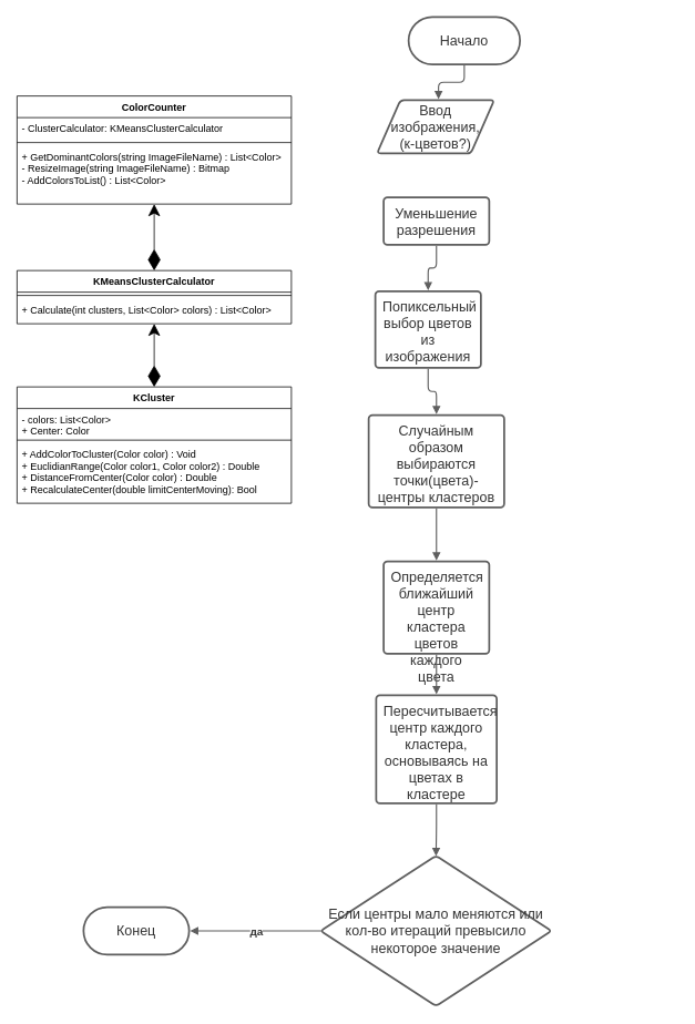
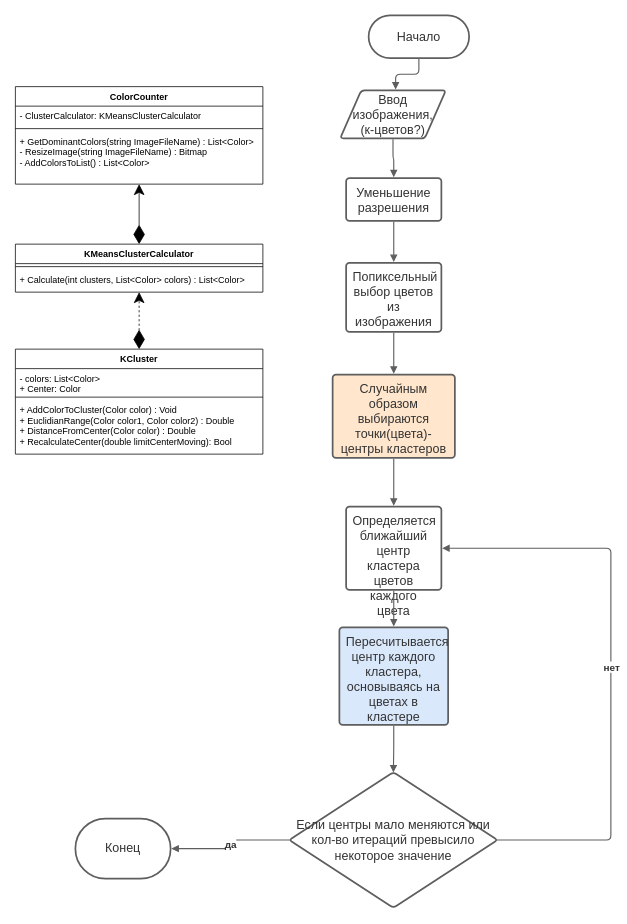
  <mxCell id="0" />
  <mxCell id="1" parent="0" />
  <mxCell id="2" value="ColorCounter" style="swimlane;fontStyle=1;align=center;verticalAlign=top;childLayout=stackLayout;horizontal=1;startSize=26;horizontalStack=0;resizeParent=1;resizeParentMax=0;resizeLast=0;collapsible=1;marginBottom=0;" vertex="1" parent="1"><mxGeometry x="20" y="115" width="330" height="130" as="geometry" /></mxCell>
  <mxCell id="3" value="- ClusterCalculator: KMeansClusterCalculator" style="text;strokeColor=none;fillColor=none;align=left;verticalAlign=top;spacingLeft=4;spacingRight=4;overflow=hidden;rotatable=0;points=[[0,0.5],[1,0.5]];portConstraint=eastwest;" vertex="1" parent="2"><mxGeometry y="26" width="330" height="26" as="geometry" /></mxCell>
  <mxCell id="4" value="" style="line;strokeWidth=1;fillColor=none;align=left;verticalAlign=middle;spacingTop=-1;spacingLeft=3;spacingRight=3;rotatable=0;labelPosition=right;points=[];portConstraint=eastwest;" vertex="1" parent="2"><mxGeometry y="52" width="330" height="8" as="geometry" /></mxCell>
  <mxCell id="5" value="+ GetDominantColors(string ImageFileName) : List&lt;Color&gt;&#10;- ResizeImage(string ImageFileName) : Bitmap&#10;- AddColorsToList() : List&lt;Color&gt;" style="text;strokeColor=none;fillColor=none;align=left;verticalAlign=top;spacingLeft=4;spacingRight=4;overflow=hidden;rotatable=0;points=[[0,0.5],[1,0.5]];portConstraint=eastwest;" vertex="1" parent="2"><mxGeometry y="60" width="330" height="70" as="geometry" /></mxCell>
  <mxCell id="6" value="KCluster" style="swimlane;fontStyle=1;align=center;verticalAlign=top;childLayout=stackLayout;horizontal=1;startSize=26;horizontalStack=0;resizeParent=1;resizeParentMax=0;resizeLast=0;collapsible=1;marginBottom=0;" vertex="1" parent="1"><mxGeometry x="20" y="465" width="330" height="140" as="geometry" /></mxCell>
  <mxCell id="7" value="- colors: List&lt;Color&gt;&#10;+ Center: Color" style="text;strokeColor=none;fillColor=none;align=left;verticalAlign=top;spacingLeft=4;spacingRight=4;overflow=hidden;rotatable=0;points=[[0,0.5],[1,0.5]];portConstraint=eastwest;" vertex="1" parent="6"><mxGeometry y="26" width="330" height="34" as="geometry" /></mxCell>
  <mxCell id="8" value="" style="line;strokeWidth=1;fillColor=none;align=left;verticalAlign=middle;spacingTop=-1;spacingLeft=3;spacingRight=3;rotatable=0;labelPosition=right;points=[];portConstraint=eastwest;" vertex="1" parent="6"><mxGeometry y="60" width="330" height="8" as="geometry" /></mxCell>
  <mxCell id="9" value="+ AddColorToCluster(Color color) : Void&#10;+ EuclidianRange(Color color1, Color color2) : Double&#10;+ DistanceFromCenter(Color color) : Double&#10;+ RecalculateCenter(double limitCenterMoving): Bool" style="text;strokeColor=none;fillColor=none;align=left;verticalAlign=top;spacingLeft=4;spacingRight=4;overflow=hidden;rotatable=0;points=[[0,0.5],[1,0.5]];portConstraint=eastwest;" vertex="1" parent="6"><mxGeometry y="68" width="330" height="72" as="geometry" /></mxCell>
  <mxCell id="10" style="edgeStyle=orthogonalEdgeStyle;rounded=0;orthogonalLoop=1;jettySize=auto;html=1;startArrow=diamondThin;startFill=1;startSize=23;endSize=12;" edge="1" parent="1" source="11" target="2"><mxGeometry relative="1" as="geometry" /></mxCell>
  <mxCell id="11" value="KMeansClusterCalculator" style="swimlane;fontStyle=1;align=center;verticalAlign=top;childLayout=stackLayout;horizontal=1;startSize=26;horizontalStack=0;resizeParent=1;resizeParentMax=0;resizeLast=0;collapsible=1;marginBottom=0;" vertex="1" parent="1"><mxGeometry x="20" y="325" width="330" height="64" as="geometry" /></mxCell>
  <mxCell id="12" value="" style="line;strokeWidth=1;fillColor=none;align=left;verticalAlign=middle;spacingTop=-1;spacingLeft=3;spacingRight=3;rotatable=0;labelPosition=right;points=[];portConstraint=eastwest;" vertex="1" parent="11"><mxGeometry y="26" width="330" height="8" as="geometry" /></mxCell>
  <mxCell id="13" value="+ Calculate(int clusters, List&lt;Color&gt; colors) : List&lt;Color&gt;" style="text;strokeColor=none;fillColor=none;align=left;verticalAlign=top;spacingLeft=4;spacingRight=4;overflow=hidden;rotatable=0;points=[[0,0.5],[1,0.5]];portConstraint=eastwest;" vertex="1" parent="11"><mxGeometry y="34" width="330" height="30" as="geometry" /></mxCell>
- <mxCell id="14" style="edgeStyle=orthogonalEdgeStyle;rounded=0;orthogonalLoop=1;jettySize=auto;html=1;startArrow=diamondThin;startFill=1;startSize=23;endSize=12;exitX=0.5;exitY=0;exitDx=0;exitDy=0;" edge="1" parent="1" source="6" target="11"><mxGeometry relative="1" as="geometry"><mxPoint x="184.5" y="589" as="sourcePoint" /><mxPoint x="184.5" y="449" as="targetPoint" /></mxGeometry></mxCell>
+ <mxCell id="14" style="edgeStyle=orthogonalEdgeStyle;rounded=0;orthogonalLoop=1;jettySize=auto;html=1;startArrow=diamondThin;startFill=1;startSize=23;endSize=12;exitX=0.5;exitY=0;exitDx=0;exitDy=0;dashed=1;" edge="1" parent="1" source="6" target="11"><mxGeometry relative="1" as="geometry"><mxPoint x="184.5" y="589" as="sourcePoint" /><mxPoint x="184.5" y="449" as="targetPoint" /></mxGeometry></mxCell>
  <mxCell id="15" value="Начало" style="html=1;overflow=block;blockSpacing=1;whiteSpace=wrap;rounded=1;arcSize=50;fontSize=16.7;fontColor=#333333;spacing=3.8;strokeColor=#5e5e5e;strokeOpacity=100;strokeWidth=2.3;" vertex="1" parent="1"><mxGeometry x="491" y="20" width="134" height="57" as="geometry" /></mxCell>
- <mxCell id="16" value="Конец" style="html=1;overflow=block;blockSpacing=1;whiteSpace=wrap;rounded=1;arcSize=50;fontSize=16.7;fontColor=#333333;spacing=3.8;strokeColor=#5e5e5e;strokeOpacity=100;strokeWidth=2.3;" vertex="1" parent="1"><mxGeometry x="100" y="1091" width="127" height="57" as="geometry" /></mxCell>
+ <mxCell id="16" value="Конец" style="html=1;overflow=block;blockSpacing=1;whiteSpace=wrap;rounded=1;arcSize=50;fontSize=16.7;fontColor=#333333;spacing=3.8;strokeColor=#5e5e5e;strokeOpacity=100;strokeWidth=2.3;" vertex="1" parent="1"><mxGeometry x="100" y="1091" width="127" height="80" as="geometry" /></mxCell>
  <mxCell id="17" value="Ввод изображения,&#10;(к-цветов?)" style="html=1;overflow=block;blockSpacing=1;whiteSpace=wrap;shape=parallelogram;perimeter=parallelogramPerimeter;anchorPointDirection=0;fontSize=16.7;fontColor=#333333;spacing=3.8;strokeColor=#5e5e5e;strokeOpacity=100;rounded=1;absoluteArcSize=1;arcSize=9;strokeWidth=2.3;" vertex="1" parent="1"><mxGeometry x="453" y="120" width="141" height="64" as="geometry" /></mxCell>
  <mxCell id="18" value="" style="html=1;jettySize=18;whiteSpace=wrap;fontSize=13;strokeColor=#5E5E5E;strokeWidth=1.5;rounded=1;arcSize=12;edgeStyle=orthogonalEdgeStyle;startArrow=none;endArrow=block;endFill=1;exitX=0.5;exitY=1.02;exitPerimeter=0;entryX=0.525;entryY=-0.018;entryPerimeter=0;" edge="1" parent="1" source="15" target="17"><mxGeometry width="100" height="100" relative="1" as="geometry"><Array as="points" /></mxGeometry></mxCell>
  <mxCell id="19" value="Уменьшение разрешения" style="html=1;overflow=block;blockSpacing=1;whiteSpace=wrap;fontSize=16.7;fontColor=#333333;spacing=9;strokeColor=#5e5e5e;strokeOpacity=100;rounded=1;absoluteArcSize=1;arcSize=9;strokeWidth=2.3;" vertex="1" parent="1"><mxGeometry x="461" y="237" width="127" height="57" as="geometry" /></mxCell>
- <mxCell id="21" value="Попиксельный выбор цветов из изображения" style="html=1;overflow=block;blockSpacing=1;whiteSpace=wrap;fontSize=16.7;fontColor=#333333;spacing=9;strokeColor=#5e5e5e;strokeOpacity=100;rounded=1;absoluteArcSize=1;arcSize=9;strokeWidth=2.3;" vertex="1" parent="1"><mxGeometry x="451" y="350" width="127" height="92" as="geometry" /></mxCell>
+ <mxCell id="20" value="" style="html=1;jettySize=18;whiteSpace=wrap;fontSize=13;strokeColor=#5E5E5E;strokeWidth=1.5;rounded=1;arcSize=12;edgeStyle=orthogonalEdgeStyle;startArrow=none;endArrow=block;endFill=1;exitX=0.5;exitY=1.018;exitPerimeter=0;entryX=0.5;entryY=-0.02;entryPerimeter=0;" edge="1" parent="1" source="17" target="19"><mxGeometry width="100" height="100" relative="1" as="geometry"><Array as="points" /></mxGeometry></mxCell>
+ <mxCell id="21" value="Попиксельный выбор цветов из изображения" style="html=1;overflow=block;blockSpacing=1;whiteSpace=wrap;fontSize=16.7;fontColor=#333333;spacing=9;strokeColor=#5e5e5e;strokeOpacity=100;rounded=1;absoluteArcSize=1;arcSize=9;strokeWidth=2.3;" vertex="1" parent="1"><mxGeometry x="461" y="350" width="127" height="92" as="geometry" /></mxCell>
  <mxCell id="22" value="" style="html=1;jettySize=18;whiteSpace=wrap;fontSize=13;strokeColor=#5E5E5E;strokeWidth=1.5;rounded=1;arcSize=12;edgeStyle=orthogonalEdgeStyle;startArrow=none;endArrow=block;endFill=1;exitX=0.5;exitY=1.02;exitPerimeter=0;entryX=0.5;entryY=-0.012;entryPerimeter=0;" edge="1" parent="1" source="19" target="21"><mxGeometry width="100" height="100" relative="1" as="geometry"><Array as="points" /></mxGeometry></mxCell>
- <mxCell id="23" value="Случайным образом выбираются точки(цвета)-центры кластеров" style="html=1;overflow=block;blockSpacing=1;whiteSpace=wrap;fontSize=16.7;fontColor=#333333;spacing=9;strokeColor=#5e5e5e;strokeOpacity=100;rounded=1;absoluteArcSize=1;arcSize=9;strokeWidth=2.3;" vertex="1" parent="1"><mxGeometry x="443" y="499" width="163" height="111" as="geometry" /></mxCell>
+ <mxCell id="23" value="Случайным образом выбираются точки(цвета)-центры кластеров" style="html=1;overflow=block;blockSpacing=1;whiteSpace=wrap;fontSize=16.7;fontColor=#333333;spacing=9;strokeColor=#5e5e5e;strokeOpacity=100;rounded=1;absoluteArcSize=1;arcSize=9;strokeWidth=2.3;fillColor=#ffe6cc;" vertex="1" parent="1"><mxGeometry x="443" y="499" width="163" height="111" as="geometry" /></mxCell>
  <mxCell id="24" value="" style="html=1;jettySize=18;whiteSpace=wrap;fontSize=13;strokeColor=#5E5E5E;strokeWidth=1.5;rounded=1;arcSize=12;edgeStyle=orthogonalEdgeStyle;startArrow=none;endArrow=block;endFill=1;exitX=0.5;exitY=1.012;exitPerimeter=0;entryX=0.5;entryY=-0.01;entryPerimeter=0;" edge="1" parent="1" source="21" target="23"><mxGeometry width="100" height="100" relative="1" as="geometry"><Array as="points" /></mxGeometry></mxCell>
  <mxCell id="25" value="Определяется ближайший центр кластера цветов каждого цвета" style="html=1;overflow=block;blockSpacing=1;whiteSpace=wrap;fontSize=16.7;fontColor=#333333;spacing=9;strokeColor=#5e5e5e;strokeOpacity=100;rounded=1;absoluteArcSize=1;arcSize=9;strokeWidth=2.3;" vertex="1" parent="1"><mxGeometry x="461" y="675" width="127" height="111" as="geometry" /></mxCell>
  <mxCell id="26" value="" style="html=1;jettySize=18;whiteSpace=wrap;fontSize=13;strokeColor=#5E5E5E;strokeWidth=1.5;rounded=1;arcSize=12;edgeStyle=orthogonalEdgeStyle;startArrow=none;endArrow=block;endFill=1;exitX=0.5;exitY=1.01;exitPerimeter=0;entryX=0.5;entryY=-0.01;entryPerimeter=0;" edge="1" parent="1" source="23" target="25"><mxGeometry width="100" height="100" relative="1" as="geometry"><Array as="points" /></mxGeometry></mxCell>
- <mxCell id="27" value="Пересчитывается центр каждого кластера, основываясь на цветах в кластере" style="html=1;overflow=block;blockSpacing=1;whiteSpace=wrap;fontSize=16.7;fontColor=#333333;spacing=9;strokeColor=#5e5e5e;strokeOpacity=100;rounded=1;absoluteArcSize=1;arcSize=9;strokeWidth=2.3;" vertex="1" parent="1"><mxGeometry x="452" y="836" width="145" height="130" as="geometry" /></mxCell>
+ <mxCell id="27" value="Пересчитывается центр каждого кластера, основываясь на цветах в кластере" style="html=1;overflow=block;blockSpacing=1;whiteSpace=wrap;fontSize=16.7;fontColor=#333333;spacing=9;strokeColor=#5e5e5e;strokeOpacity=100;rounded=1;absoluteArcSize=1;arcSize=9;strokeWidth=2.3;fillColor=#dae8fc;" vertex="1" parent="1"><mxGeometry x="452" y="836" width="145" height="130" as="geometry" /></mxCell>
  <mxCell id="28" value="" style="html=1;jettySize=18;whiteSpace=wrap;fontSize=13;strokeColor=#5E5E5E;strokeWidth=1.5;rounded=1;arcSize=12;edgeStyle=orthogonalEdgeStyle;startArrow=none;endArrow=block;endFill=1;exitX=0.5;exitY=1.01;exitPerimeter=0;entryX=0.5;entryY=-0.009;entryPerimeter=0;" edge="1" parent="1" source="25" target="27"><mxGeometry width="100" height="100" relative="1" as="geometry"><Array as="points" /></mxGeometry></mxCell>
  <mxCell id="29" value="Если центры мало меняются или кол-во итераций превысило некоторое значение" style="html=1;overflow=block;blockSpacing=1;whiteSpace=wrap;rhombus;fontSize=16.7;fontColor=#333333;spacing=3.8;strokeColor=#5e5e5e;strokeOpacity=100;rounded=1;absoluteArcSize=1;arcSize=9;strokeWidth=2.3;" vertex="1" parent="1"><mxGeometry x="385" y="1029" width="278" height="181" as="geometry" /></mxCell>
  <mxCell id="30" value="" style="html=1;jettySize=18;whiteSpace=wrap;fontSize=13;strokeColor=#5E5E5E;strokeWidth=1.5;rounded=1;arcSize=12;edgeStyle=orthogonalEdgeStyle;startArrow=none;endArrow=block;endFill=1;exitX=0.5;exitY=1.009;exitPerimeter=0;entryX=0.5;entryY=0.002;entryPerimeter=0;" edge="1" parent="1" source="27" target="29"><mxGeometry width="100" height="100" relative="1" as="geometry"><Array as="points" /></mxGeometry></mxCell>
  <mxCell id="31" value="" style="html=1;jettySize=18;whiteSpace=wrap;fontSize=13.3;fontColor=#333333;fontStyle=1;strokeColor=#5E5E5E;strokeWidth=1.5;rounded=1;arcSize=12;edgeStyle=orthogonalEdgeStyle;startArrow=none;endArrow=block;endFill=1;exitX=0.004;exitY=0.5;exitPerimeter=0;entryX=1.009;entryY=0.5;entryPerimeter=0;" edge="1" parent="1" source="29" target="16"><mxGeometry width="100" height="100" relative="1" as="geometry"><Array as="points" /></mxGeometry></mxCell>
  <mxCell id="32" value="да" style="text;html=1;resizable=0;labelBackgroundColor=default;align=center;verticalAlign=middle;fontStyle=1;fontColor=#333333;fontSize=13.3;" vertex="1" parent="31"><mxGeometry relative="1" as="geometry" /></mxCell>
+ <mxCell id="33" value="" style="html=1;jettySize=18;whiteSpace=wrap;fontSize=13.3;fontColor=#333333;fontStyle=1;strokeColor=#5E5E5E;strokeWidth=1.5;rounded=1;arcSize=12;edgeStyle=orthogonalEdgeStyle;startArrow=none;endArrow=block;endFill=1;exitX=0.996;exitY=0.5;exitPerimeter=0;entryX=1.009;entryY=0.5;entryPerimeter=0;" edge="1" parent="1" source="29" target="25"><mxGeometry width="100" height="100" relative="1" as="geometry"><Array as="points"><mxPoint x="814" y="1119" /><mxPoint x="814" y="731" /></Array></mxGeometry></mxCell>
+ <mxCell id="34" value="нет" style="text;html=1;resizable=0;labelBackgroundColor=default;align=center;verticalAlign=middle;fontStyle=1;fontColor=#333333;fontSize=13.3;" vertex="1" parent="33"><mxGeometry relative="1" as="geometry" /></mxCell>
